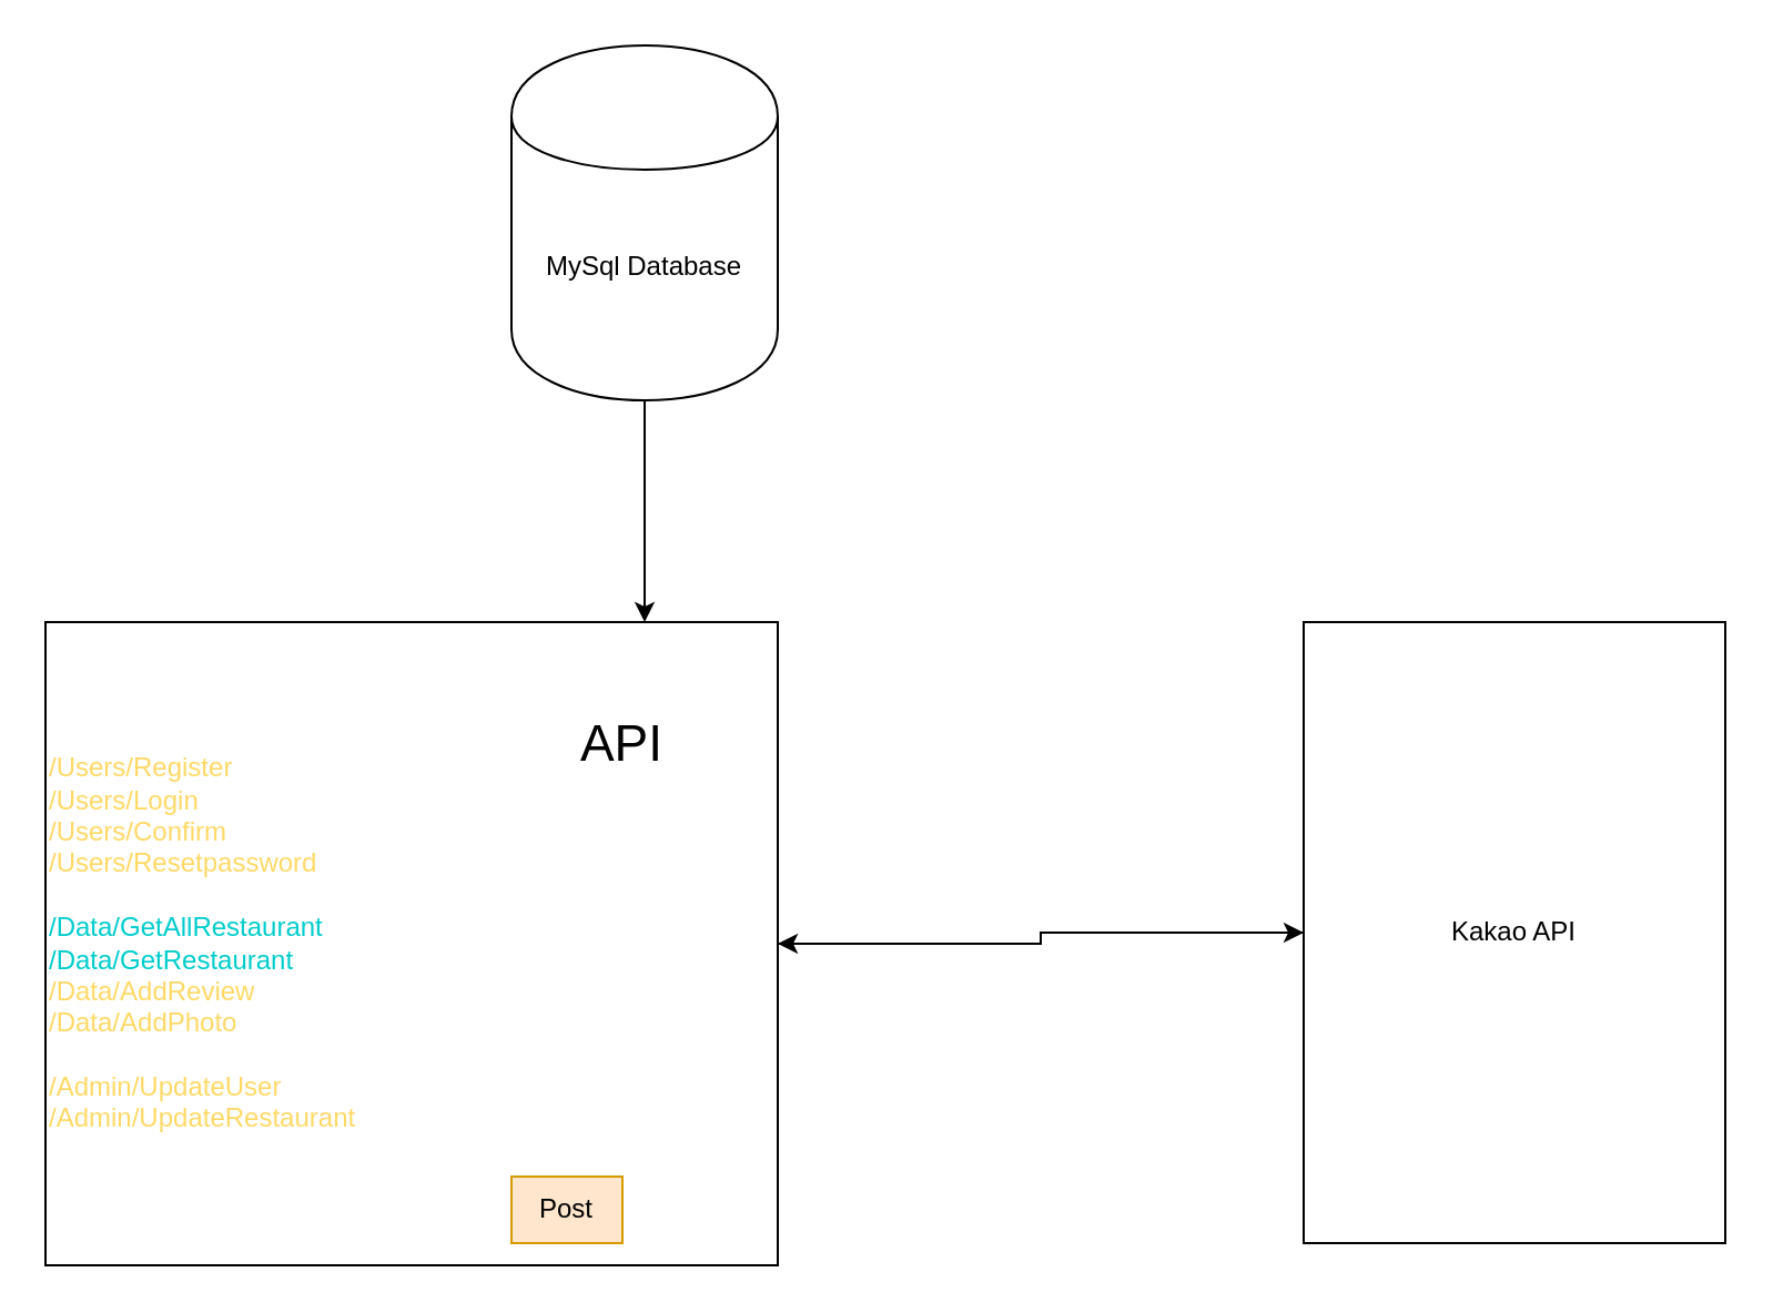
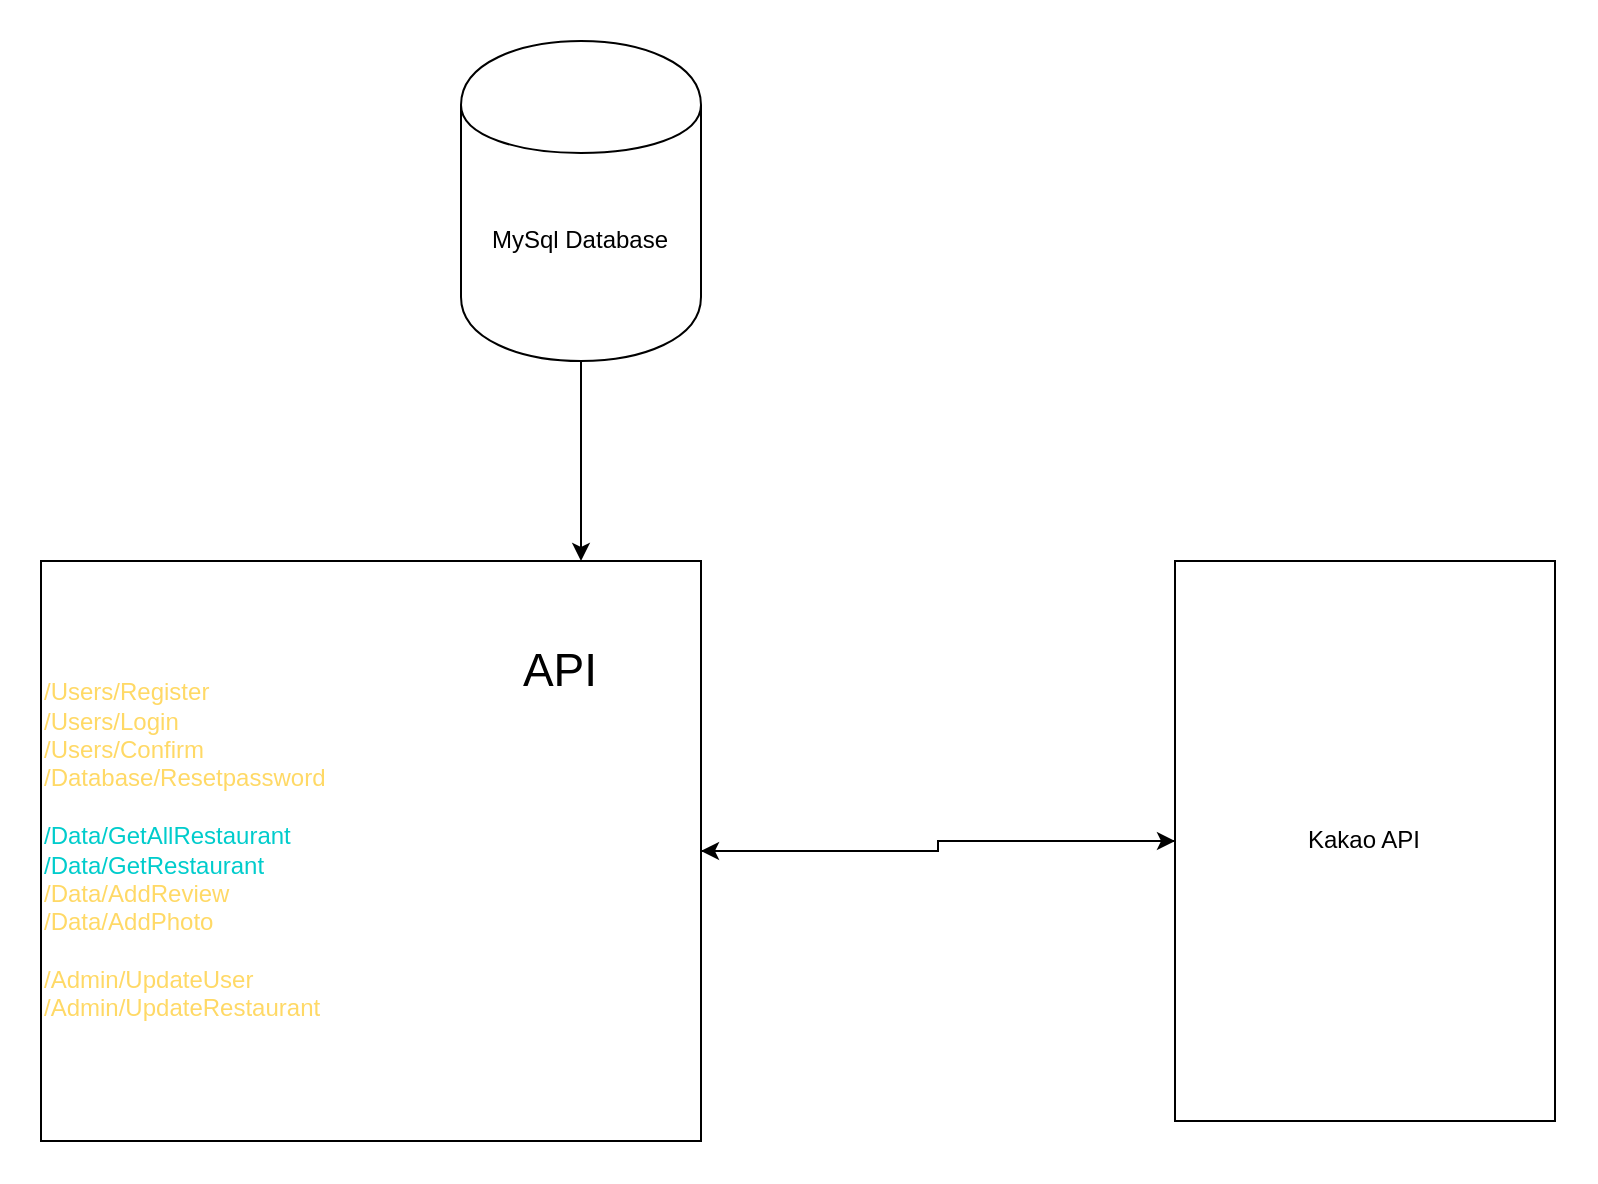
  <mxCell id="0" />
  <mxCell id="1" parent="0" />
  <mxCell id="2" value="MySql Database" style="shape=cylinder;whiteSpace=wrap;html=1;boundedLbl=1;backgroundOutline=1;" vertex="1" parent="1"><mxGeometry x="230" y="20" width="120" height="160" as="geometry" /></mxCell>
  <mxCell id="3" value="" style="endArrow=classic;html=1;" edge="1" parent="1" source="2"><mxGeometry width="50" height="50" relative="1" as="geometry"><mxPoint x="230" y="250" as="sourcePoint" /><mxPoint x="290" y="280" as="targetPoint" /></mxGeometry></mxCell>
  <mxCell id="4" style="edgeStyle=orthogonalEdgeStyle;rounded=0;orthogonalLoop=1;jettySize=auto;html=1;" edge="1" parent="1" source="5" target="7"><mxGeometry relative="1" as="geometry" /></mxCell>
- <mxCell id="5" value="&lt;div&gt;&lt;font color=&quot;#FFD966&quot;&gt;/Users/Register&lt;/font&gt;&lt;/div&gt;&lt;div&gt;&lt;font color=&quot;#FFD966&quot;&gt;/Users/Login&lt;/font&gt;&lt;/div&gt;&lt;div&gt;&lt;font color=&quot;#FFD966&quot;&gt;/Users/Confirm&lt;/font&gt;&lt;/div&gt;&lt;div&gt;&lt;font color=&quot;#FFD966&quot;&gt;/Users/Resetpassword&lt;/font&gt;&lt;/div&gt;&lt;div&gt;&lt;br&gt;&lt;/div&gt;&lt;div&gt;&lt;font color=&quot;#00CCCC&quot;&gt;/Data/GetAllRestaurant&lt;/font&gt;&lt;/div&gt;&lt;div&gt;&lt;font color=&quot;#00CCCC&quot;&gt;/Data/GetRestaurant&lt;/font&gt;&lt;/div&gt;&lt;div&gt;&lt;font color=&quot;#FFD966&quot;&gt;/Data/AddReview&lt;/font&gt;&lt;/div&gt;&lt;div&gt;&lt;font color=&quot;#FFD966&quot;&gt;/Data/AddPhoto&lt;/font&gt;&lt;br&gt;&lt;/div&gt;&lt;br&gt;&lt;div&gt;&lt;font color=&quot;#FFD966&quot;&gt;/Admin/UpdateUser&lt;/font&gt;&lt;/div&gt;&lt;div&gt;&lt;font color=&quot;#FFD966&quot;&gt;/Admin/UpdateRestaurant&lt;/font&gt;&lt;/div&gt;" style="whiteSpace=wrap;html=1;imageAspect=0;imageWidth=24;align=left;" vertex="1" parent="1"><mxGeometry x="20" y="280" width="330" height="290" as="geometry" /></mxCell>
+ <mxCell id="5" value="&lt;div&gt;&lt;font color=&quot;#FFD966&quot;&gt;/Users/Register&lt;/font&gt;&lt;/div&gt;&lt;div&gt;&lt;font color=&quot;#FFD966&quot;&gt;/Users/Login&lt;/font&gt;&lt;/div&gt;&lt;div&gt;&lt;font color=&quot;#FFD966&quot;&gt;/Users/Confirm&lt;/font&gt;&lt;/div&gt;&lt;div&gt;&lt;font color=&quot;#FFD966&quot;&gt;/Database/Resetpassword&lt;/font&gt;&lt;/div&gt;&lt;div&gt;&lt;br&gt;&lt;/div&gt;&lt;div&gt;&lt;font color=&quot;#00CCCC&quot;&gt;/Data/GetAllRestaurant&lt;/font&gt;&lt;/div&gt;&lt;div&gt;&lt;font color=&quot;#00CCCC&quot;&gt;/Data/GetRestaurant&lt;/font&gt;&lt;/div&gt;&lt;div&gt;&lt;font color=&quot;#FFD966&quot;&gt;/Data/AddReview&lt;/font&gt;&lt;/div&gt;&lt;div&gt;&lt;font color=&quot;#FFD966&quot;&gt;/Data/AddPhoto&lt;/font&gt;&lt;br&gt;&lt;/div&gt;&lt;br&gt;&lt;div&gt;&lt;font color=&quot;#FFD966&quot;&gt;/Admin/UpdateUser&lt;/font&gt;&lt;/div&gt;&lt;div&gt;&lt;font color=&quot;#FFD966&quot;&gt;/Admin/UpdateRestaurant&lt;/font&gt;&lt;/div&gt;" style="whiteSpace=wrap;html=1;imageAspect=0;imageWidth=24;align=left;" vertex="1" parent="1"><mxGeometry x="20" y="280" width="330" height="290" as="geometry" /></mxCell>
  <mxCell id="6" style="edgeStyle=orthogonalEdgeStyle;rounded=0;orthogonalLoop=1;jettySize=auto;html=1;" edge="1" parent="1" source="7" target="5"><mxGeometry relative="1" as="geometry" /></mxCell>
  <mxCell id="7" value="Kakao API " style="whiteSpace=wrap;html=1;aspect=fixed;" vertex="1" parent="1"><mxGeometry x="587" y="280" width="190" height="280" as="geometry" /></mxCell>
  <mxCell id="8" value="&lt;font style=&quot;font-size: 23px&quot;&gt;API&lt;/font&gt;" style="text;html=1;strokeColor=none;fillColor=none;align=center;verticalAlign=middle;whiteSpace=wrap;rounded=0;" vertex="1" parent="1"><mxGeometry x="240" y="310" width="80" height="50" as="geometry" /></mxCell>
- <mxCell id="9" value="Post" style="rounded=0;whiteSpace=wrap;html=1;fillColor=#ffe6cc;strokeColor=#d79b00;" vertex="1" parent="1"><mxGeometry x="230" y="530" width="50" height="30" as="geometry" /></mxCell>
